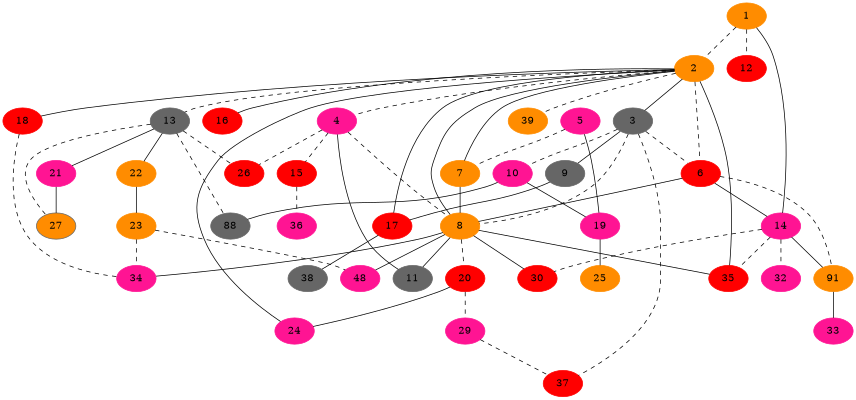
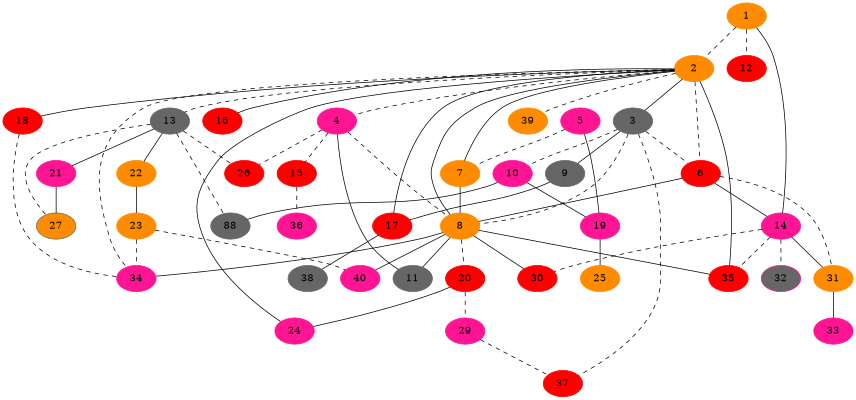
  graph {
    fontname="DejaVu Serif"
    node [color=deeppink fontname="DejaVu Serif" style=filled]
    edge [fontname="DejaVu Serif" style=solid weight=1.0]
    1 [color=darkorange]
    2 [color=darkorange]
    12 [color=red]
    14
    3 [color=gray40]
    4
    6 [color=red]
    8 [color=darkorange]
    13 [color=gray40]
    16 [color=red]
    17 [color=red]
    18 [color=red]
    24
    34
    35 [color=red]
    39 [color=darkorange]
    7 [color=darkorange]
-   31 [color=darkorange label=91]
+   31 [color=darkorange]
    30 [color=red]
-   32
+   32 [fillcolor=gray40]
    9 [color=gray40]
    10
    37 [color=red]
    11 [color=gray40]
    15 [color=red]
    26 [color=red]
    5
    19
    20 [color=red]
-   40 [label=48]
+   40
    n31 [color=gray40 label=88]
    21
    22 [color=darkorange]
    27 [color=gray40 fillcolor=darkorange]
    38 [color=gray40]
    36
    25 [color=darkorange]
    33
    29
    23 [color=darkorange]
    1 -- 2 [style=dashed]
    1 -- 12 [style=dashed weight=2.0]
    1 -- 14
    2 -- 3
    2 -- 4 [style=dashed]
    2 -- 6 [style=dashed weight=11.0]
    2 -- 8
    2 -- 13 [style=dashed]
    2 -- 16
    2 -- 17
    2 -- 18
    2 -- 24
+   2 -- 34 [style=dashed]
    2 -- 35
    2 -- 39 [style=dashed]
    2 -- 7
    14 -- 35 [style=dashed weight=2.0]
    14 -- 31
    14 -- 30 [style=dashed]
    14 -- 32 [style=dashed weight=2.0]
    3 -- 6 [style=dashed weight=2.0]
    3 -- 8 [style=dashed]
    3 -- 9 [weight=4.0]
    3 -- 10 [style=dashed]
    3 -- 37 [style=dashed]
    4 -- 8 [style=dashed]
    4 -- 11
    4 -- 15 [style=dashed]
    4 -- 26 [style=dashed]
    6 -- 14
    6 -- 8
    6 -- 31 [style=dashed]
    8 -- 34
    8 -- 35
    8 -- 30
    8 -- 11
    8 -- 20 [style=dashed]
    8 -- 40
    13 -- 26 [style=dashed weight=3.0]
    13 -- n31 [style=dashed]
    13 -- 21
    13 -- 22
    13 -- 27 [style=dashed]
    17 -- 38
    18 -- 34 [style=dashed]
    7 -- 8
    31 -- 33
    9 -- 17
    10 -- 19
    10 -- n31
    15 -- 36 [style=dashed weight=3.0]
    5 -- 7 [style=dashed]
    5 -- 19
    19 -- 25
    20 -- 24
    20 -- 29 [style=dashed weight=4.0]
    21 -- 27 [weight=2.0]
    22 -- 23
    29 -- 37 [style=dashed]
    23 -- 34 [style=dashed weight=4.0]
    23 -- 40 [style=dashed]
  }
